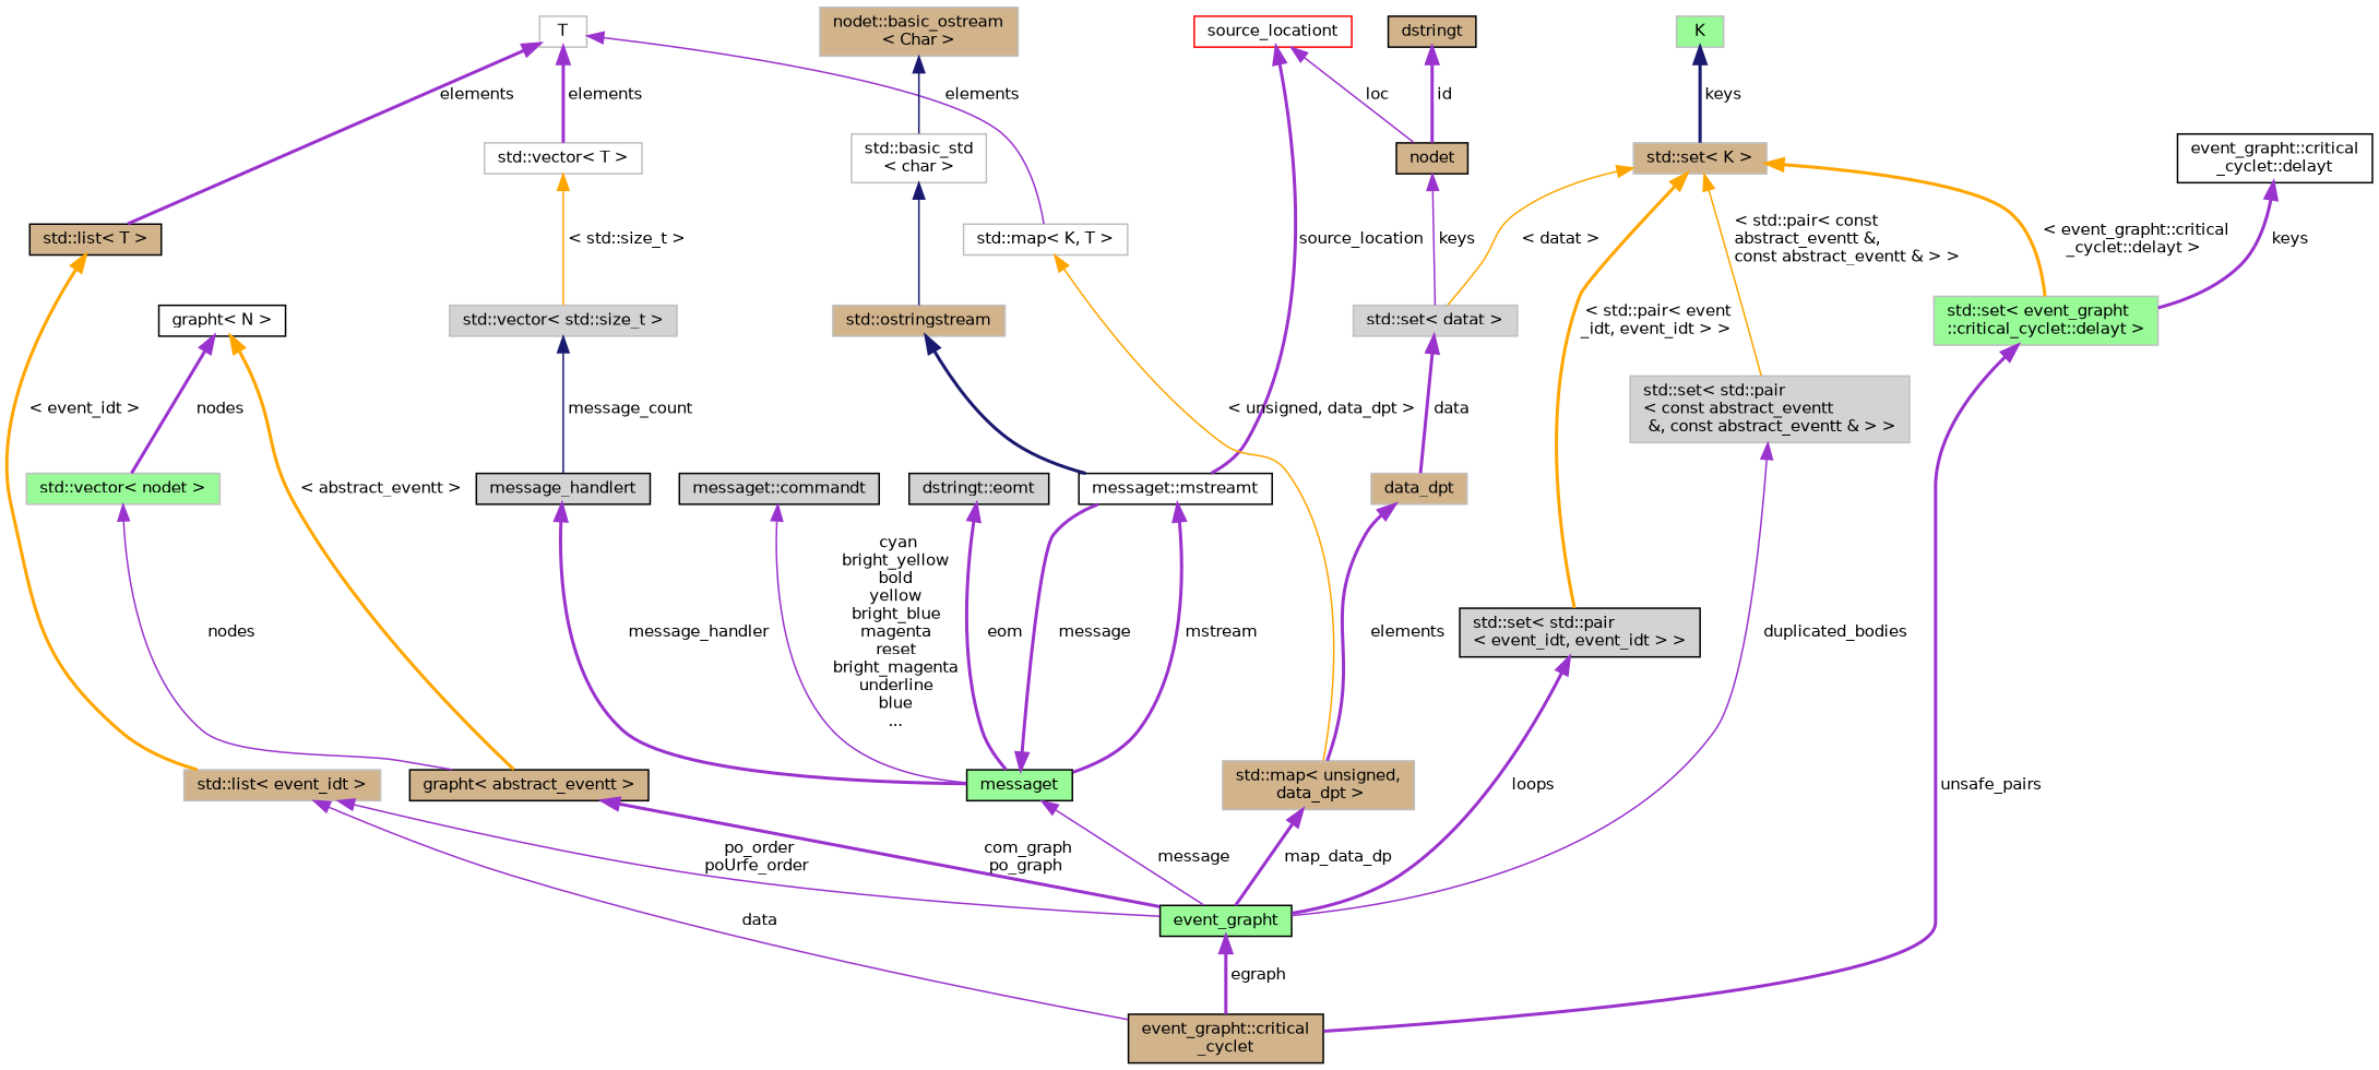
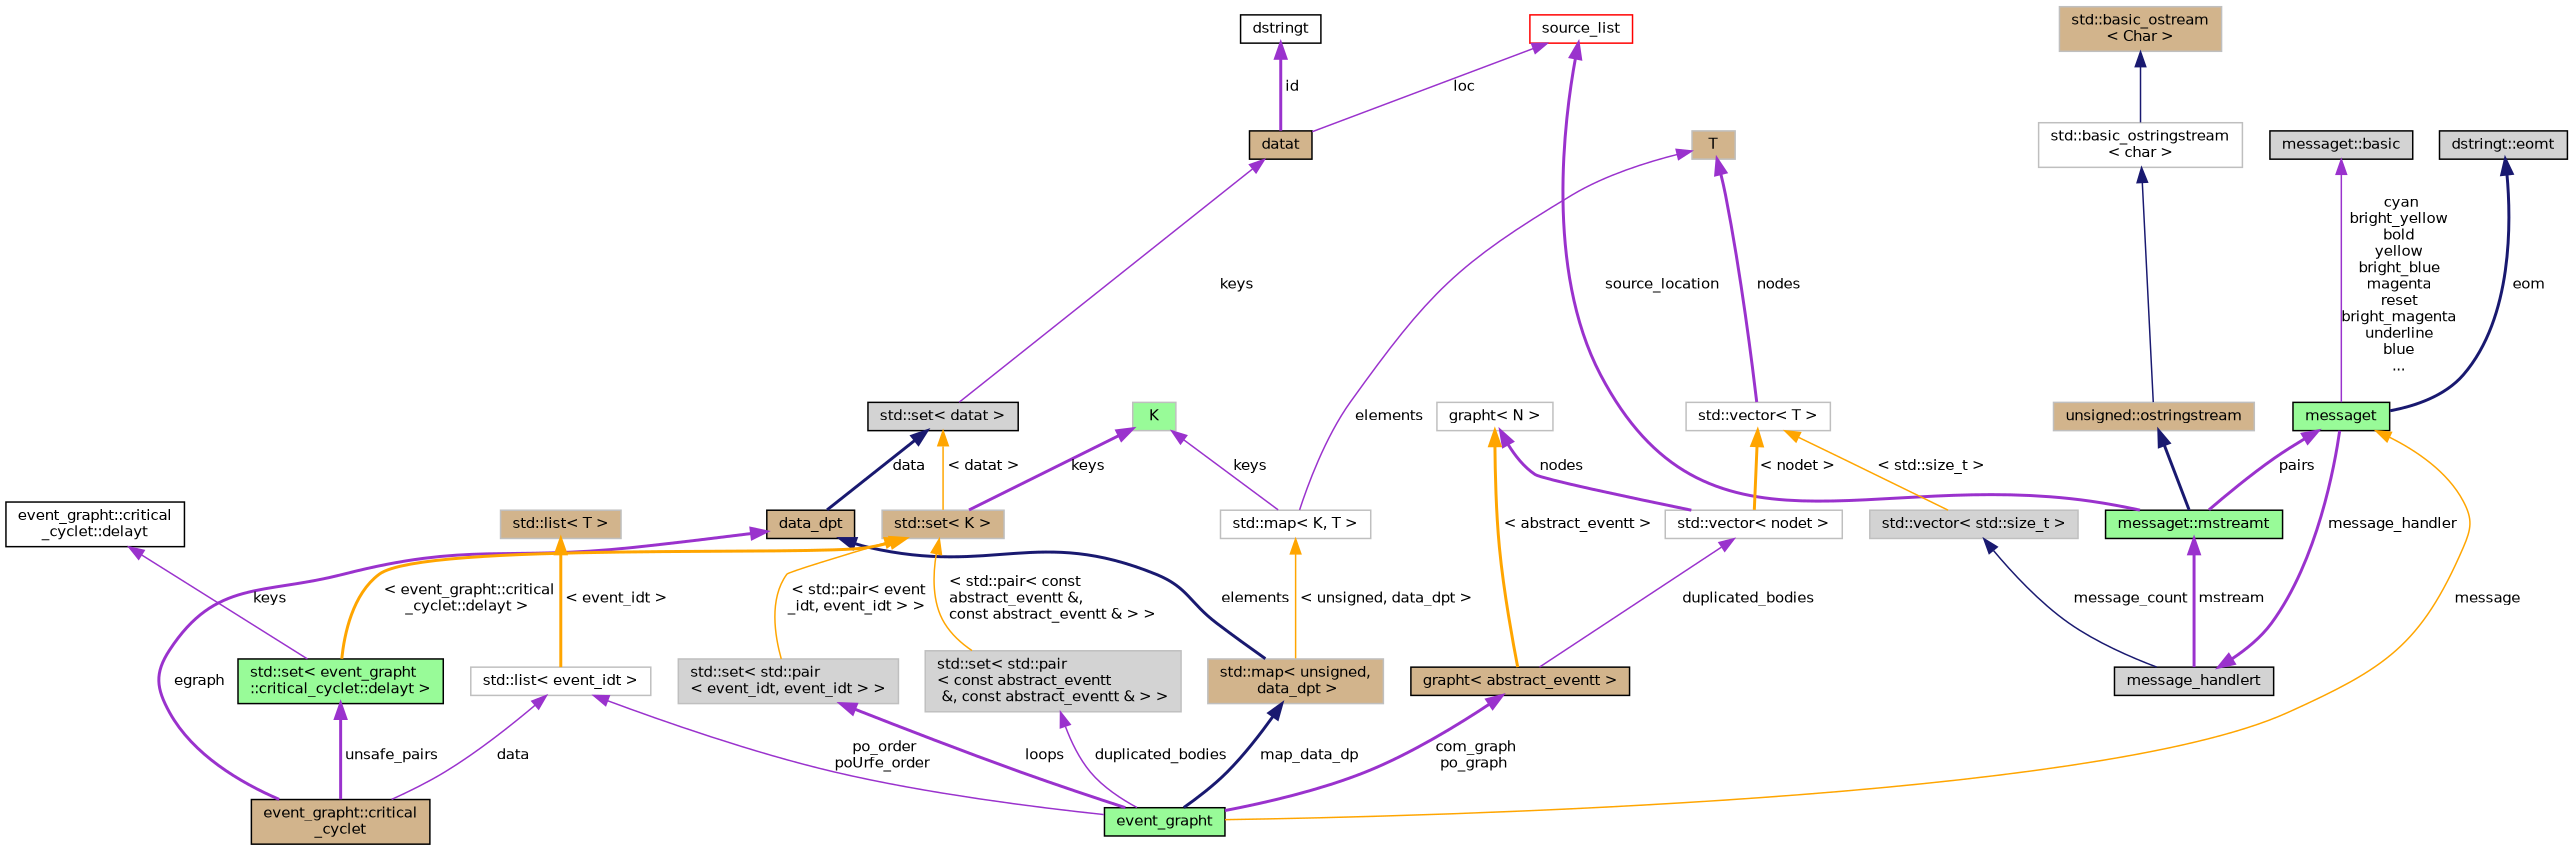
  digraph {
    rankdir=TB
    node [color=grey75 fillcolor=tan fontname=Helvetica fontsize=10 shape=record style=filled]
    edge [color=darkorchid3 dir=back fontname=Helvetica fontsize=10 labelfontname=Helvetica labelfontsize=10 style=bold]
    n1 [color=black fontcolor=black height=0.2 label="event_grapht::critical\l_cyclet" width=0.4]
    n2 [color=black fillcolor=palegreen height=0.2 label=event_grapht width=0.4]
    n3 [height=0.2 label="std::map\< unsigned,\l data_dpt \>" width=0.4]
-   n4 [height=0.2 label=data_dpt width=0.4]
-   n5 [fillcolor=lightgrey height=0.2 label="std::set\< datat \>" width=0.4]
-   n6 [color=black height=0.2 label=nodet width=0.4]
-   n7 [color=black height=0.2 label=dstringt width=0.4]
-   n8 [color=red fillcolor=white height=0.2 label=source_locationt width=0.4]
-   n9 [color=black fillcolor=white height=0.2 label="messaget::mstreamt" width=0.4]
+   n4 [color=black height=0.2 label=data_dpt width=0.4]
+   n5 [color=black fillcolor=lightgrey height=0.2 label="std::set\< datat \>" width=0.4]
+   n6 [color=black height=0.2 label=datat width=0.4]
+   n7 [color=black fillcolor=white height=0.2 label=dstringt width=0.4]
+   n8 [color=red fillcolor=white height=0.2 label=source_list width=0.4]
+   n9 [color=black fillcolor=palegreen height=0.2 label="messaget::mstreamt" width=0.4]
    n10 [color=black fillcolor=palegreen height=0.2 label=messaget width=0.4]
    n11 [height=0.2 label="std::set\< K \>" width=0.4]
    n12 [fillcolor=lightgrey height=0.2 label="std::set\< std::pair\l\< const abstract_eventt\l &, const abstract_eventt & \> \>" width=0.4]
-   n13 [color=black fillcolor=lightgrey height=0.2 label="std::set\< std::pair\l\< event_idt, event_idt \> \>" width=0.4]
-   n14 [fillcolor=palegreen height=0.2 label="std::set\< event_grapht\l::critical_cyclet::delayt \>" width=0.4]
+   n13 [fillcolor=lightgrey height=0.2 label="std::set\< std::pair\l\< event_idt, event_idt \> \>" width=0.4]
+   n14 [color=black fillcolor=palegreen height=0.2 label="std::set\< event_grapht\l::critical_cyclet::delayt \>" width=0.4]
    n15 [fillcolor=palegreen height=0.2 label=K width=0.4]
    n16 [fillcolor=white height=0.2 label="std::map\< K, T \>" width=0.4]
-   n17 [fillcolor=white height=0.2 label=T width=0.4]
+   n17 [height=0.2 label=T width=0.4]
    n18 [fillcolor=white height=0.2 label="std::vector\< T \>" width=0.4]
-   n19 [color=black height=0.2 label="std::list\< T \>" width=0.4]
+   n19 [height=0.2 label="std::list\< T \>" width=0.4]
    n20 [fillcolor=lightgrey height=0.2 label="std::vector\< std::size_t \>" width=0.4]
-   n21 [fillcolor=palegreen height=0.2 label="std::vector\< nodet \>" width=0.4]
-   n22 [height=0.2 label="std::list\< event_idt \>" width=0.4]
+   n21 [fillcolor=white height=0.2 label="std::vector\< nodet \>" width=0.4]
+   n22 [fillcolor=white height=0.2 label="std::list\< event_idt \>" width=0.4]
    n23 [color=black fillcolor=lightgrey height=0.2 label=message_handlert width=0.4]
    n24 [color=black height=0.2 label="grapht\< abstract_eventt \>" width=0.4]
-   n25 [color=black fillcolor=lightgrey height=0.2 label="messaget::commandt" width=0.4]
-   n26 [height=0.2 label="std::ostringstream" width=0.4]
-   n27 [fillcolor=white height=0.2 label="std::basic_std\l\< char \>" width=0.4]
-   n28 [height=0.2 label="nodet::basic_ostream\l\< Char \>" width=0.4]
+   n25 [color=black fillcolor=lightgrey height=0.2 label="messaget::basic" width=0.4]
+   n26 [height=0.2 label="unsigned::ostringstream" width=0.4]
+   n27 [fillcolor=white height=0.2 label="std::basic_ostringstream\l\< char \>" width=0.4]
+   n28 [height=0.2 label="std::basic_ostream\l\< Char \>" width=0.4]
    n29 [color=black fillcolor=lightgrey height=0.2 label="dstringt::eomt" width=0.4]
-   n30 [color=black fillcolor=white height=0.2 label="grapht\< N \>" width=0.4]
+   n30 [fillcolor=white height=0.2 label="grapht\< N \>" width=0.4]
    n31 [color=black fillcolor=white height=0.2 label="event_grapht::critical\l_cyclet::delayt" width=0.4]
-   n2 -> n1 [label=" egraph"]
-   n3 -> n2 [label=" map_data_dp"]
-   n4 -> n3 [label=" elements"]
-   n5 -> n4 [label=" data"]
+   n4 -> n1 [label=" egraph"]
+   n3 -> n2 [color=midnightblue label=" map_data_dp"]
+   n4 -> n3 [color=midnightblue label=" elements"]
+   n5 -> n4 [color=midnightblue label=" data"]
    n6 -> n5 [label=" keys" style=solid]
    n7 -> n6 [label=" id"]
    n8 -> n6 [label=" loc" style=solid]
    n8 -> n9 [label=" source_location"]
-   n9 -> n10 [label=" mstream"]
-   n10 -> n2 [label=" message" style=solid]
-   n10 -> n9 [label=" message"]
-   n11 -> n5 [color=orange label=" \< datat \>" style=solid]
+   n9 -> n23 [label=" mstream"]
+   n10 -> n2 [color=orange label=" message" style=solid]
+   n10 -> n9 [label=" pairs"]
+   n5 -> n11 [color=orange label=" \< datat \>" style=solid]
    n11 -> n12 [color=orange label=" \< std::pair\< const\l abstract_eventt &,\l const abstract_eventt & \> \>" style=solid]
-   n11 -> n13 [color=orange label=" \< std::pair\< event\l_idt, event_idt \> \>"]
+   n11 -> n13 [color=orange label=" \< std::pair\< event\l_idt, event_idt \> \>" style=solid]
    n11 -> n14 [color=orange label=" \< event_grapht::critical\l_cyclet::delayt \>"]
    n12 -> n2 [label=" duplicated_bodies" style=solid]
    n13 -> n2 [label=" loops"]
    n14 -> n1 [label=" unsafe_pairs"]
-   n15 -> n11 [color=midnightblue label=" keys"]
+   n15 -> n11 [label=" keys"]
+   n15 -> n16 [label=" keys" style=solid]
    n16 -> n3 [color=orange label=" \< unsigned, data_dpt \>" style=solid]
    n17 -> n16 [label=" elements" style=solid]
-   n17 -> n18 [label=" elements"]
-   n17 -> n19 [label=" elements"]
+   n17 -> n18 [label=" nodes"]
    n18 -> n20 [color=orange label=" \< std::size_t \>" style=solid]
+   n18 -> n21 [color=orange label=" \< nodet \>"]
    n19 -> n22 [color=orange label=" \< event_idt \>"]
    n20 -> n23 [color=midnightblue label=" message_count" style=solid]
-   n21 -> n24 [label=" nodes" style=solid]
+   n21 -> n24 [label=" duplicated_bodies" style=solid]
    n22 -> n1 [label=" data" style=solid]
    n22 -> n2 [label=" po_order\npoUrfe_order" style=solid]
    n23 -> n10 [label=" message_handler"]
    n24 -> n2 [label=" com_graph\npo_graph"]
    n25 -> n10 [label=" cyan\nbright_yellow\nbold\nyellow\nbright_blue\nmagenta\nreset\nbright_magenta\nunderline\nblue\n..." style=solid]
    n26 -> n9 [color=midnightblue]
    n27 -> n26 [color=midnightblue style=solid]
    n28 -> n27 [color=midnightblue style=solid]
-   n29 -> n10 [label=" eom"]
+   n29 -> n10 [color=midnightblue label=" eom"]
    n30 -> n21 [label=" nodes"]
    n30 -> n24 [color=orange label=" \< abstract_eventt \>"]
-   n31 -> n14 [label=" keys"]
+   n31 -> n14 [label=" keys" style=solid]
  }
